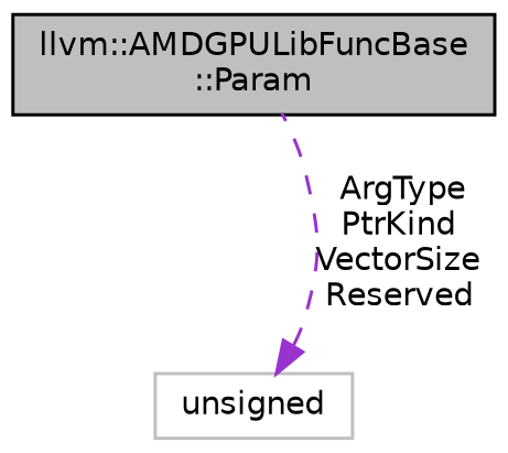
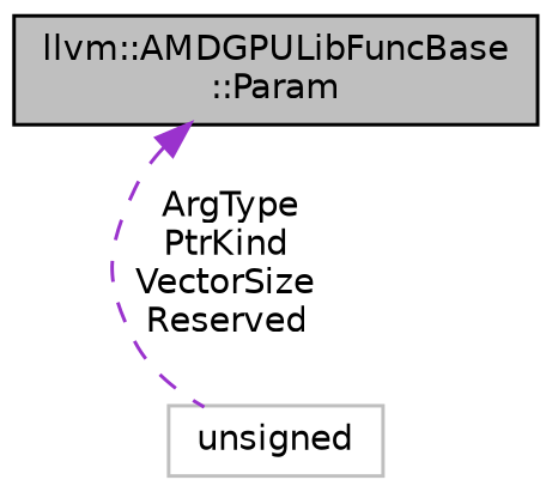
  digraph {
    node [fontname=Helvetica fontsize=10 shape=record]
    n1 [color=black fillcolor=grey75 fontcolor=black height=0.2 label="llvm::AMDGPULibFuncBase\l::Param" style=filled width=0.4]
    n2 [color=grey75 height=0.2 label=unsigned width=0.4]
-   n2 -> n1 [color=darkorchid3 dir=back fontname=Helvetica fontsize=10 label=" ArgType\nPtrKind\nVectorSize\nReserved" labelfontname=Helvetica labelfontsize=10 style=dashed]
+   n1 -> n2 [color=darkorchid3 dir=back fontname=Helvetica fontsize=10 label=" ArgType\nPtrKind\nVectorSize\nReserved" labelfontname=Helvetica labelfontsize=10 style=dashed]
  }
